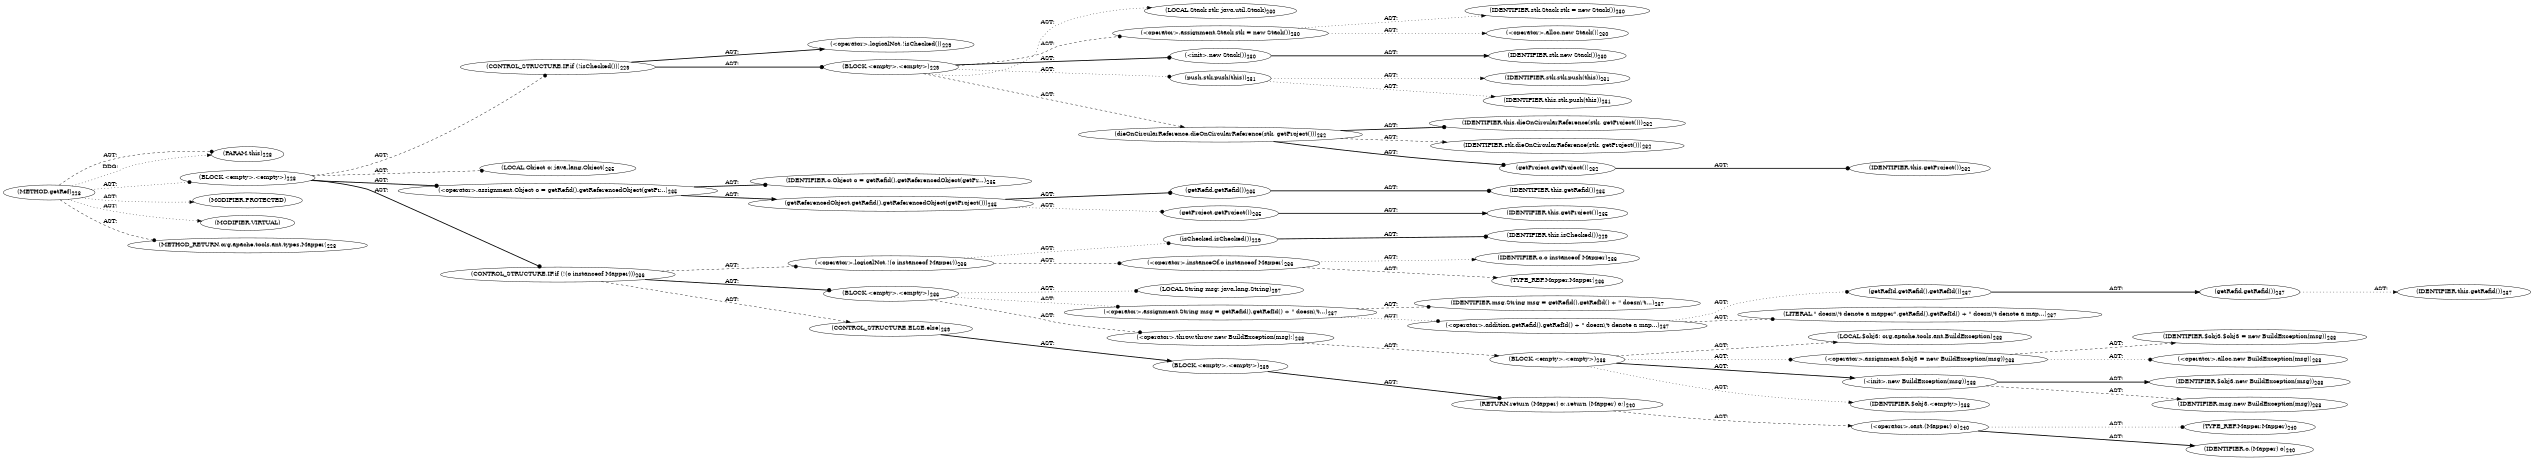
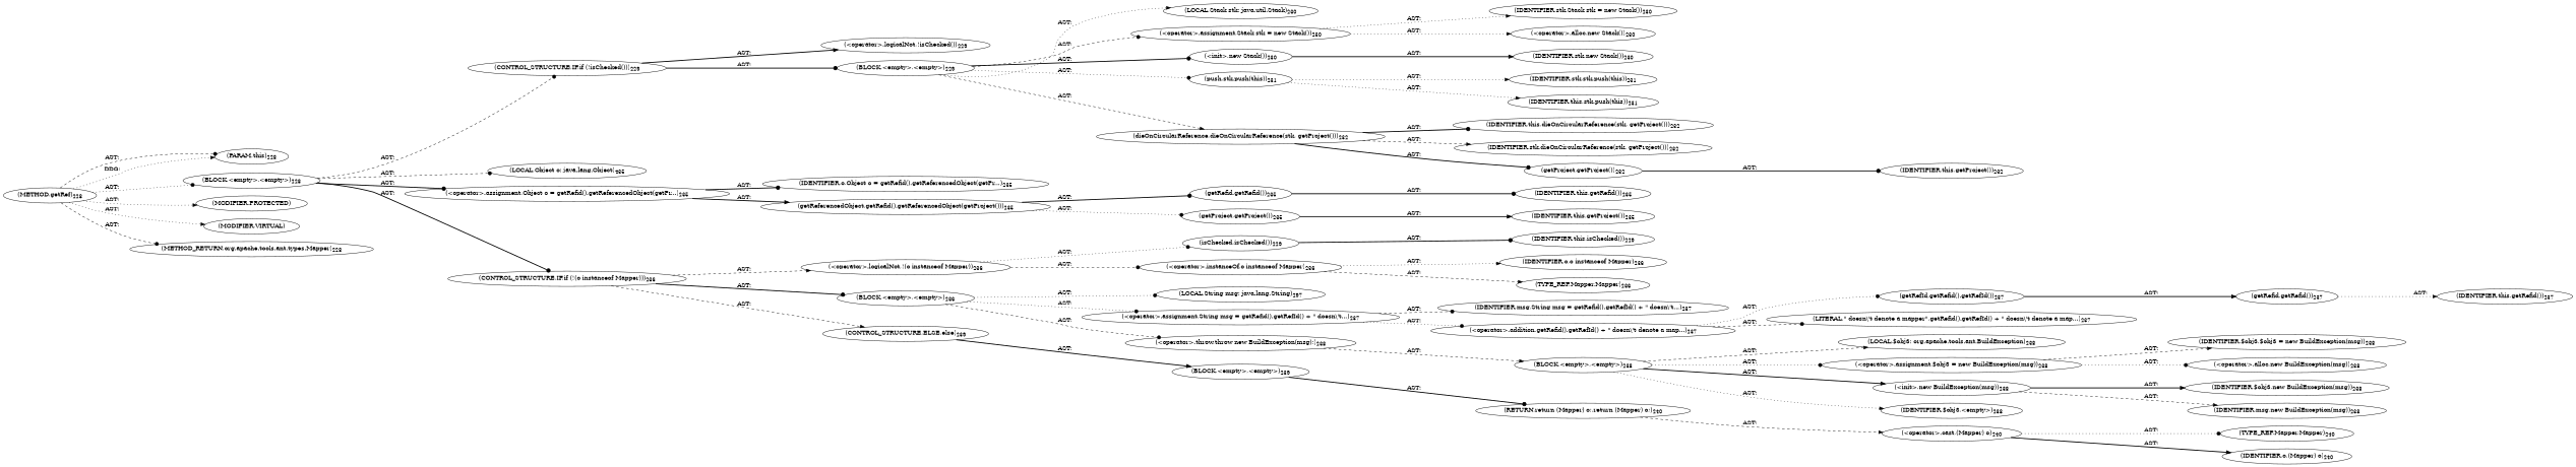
  digraph {
    rankdir=LR
    edge [arrowhead=dot style=dotted]
    n1 [label=<(METHOD,getRef)<SUB>228</SUB>>]
    n2 [label=<(PARAM,this)<SUB>228</SUB>>]
    n3 [label=<(BLOCK,&lt;empty&gt;,&lt;empty&gt;)<SUB>228</SUB>>]
    n4 [label=<(MODIFIER,PROTECTED)>]
    n5 [label=<(MODIFIER,VIRTUAL)>]
    n6 [label=<(METHOD_RETURN,org.apache.tools.ant.types.Mapper)<SUB>228</SUB>>]
    n7 [label=<(CONTROL_STRUCTURE,IF,if (!isChecked()))<SUB>229</SUB>>]
-   n8 [label=<(LOCAL,Object o: java.lang.Object)<SUB>235</SUB>>]
+   n8 [label=<(LOCAL,Object o: java.lang.Object)<SUB>435</SUB>>]
    n9 [label=<(&lt;operator&gt;.assignment,Object o = getRefid().getReferencedObject(getPr...)<SUB>235</SUB>>]
    n10 [label=<(CONTROL_STRUCTURE,IF,if (!(o instanceof Mapper)))<SUB>236</SUB>>]
    n11 [label=<(&lt;operator&gt;.logicalNot,!isChecked())<SUB>229</SUB>>]
    n12 [label=<(BLOCK,&lt;empty&gt;,&lt;empty&gt;)<SUB>229</SUB>>]
    n13 [label=<(IDENTIFIER,o,Object o = getRefid().getReferencedObject(getPr...)<SUB>235</SUB>>]
    n14 [label=<(getReferencedObject,getRefid().getReferencedObject(getProject()))<SUB>235</SUB>>]
    n15 [label=<(&lt;operator&gt;.logicalNot,!(o instanceof Mapper))<SUB>236</SUB>>]
    n16 [label=<(BLOCK,&lt;empty&gt;,&lt;empty&gt;)<SUB>236</SUB>>]
    n17 [label=<(CONTROL_STRUCTURE,ELSE,else)<SUB>239</SUB>>]
    n18 [label=<(LOCAL,Stack stk: java.util.Stack)<SUB>230</SUB>>]
    n19 [label=<(&lt;operator&gt;.assignment,Stack stk = new Stack())<SUB>230</SUB>>]
    n20 [label=<(&lt;init&gt;,new Stack())<SUB>230</SUB>>]
    n21 [label=<(push,stk.push(this))<SUB>231</SUB>>]
    n22 [label=<(dieOnCircularReference,dieOnCircularReference(stk, getProject()))<SUB>232</SUB>>]
    n23 [label=<(isChecked,isChecked())<SUB>229</SUB>>]
    n24 [label=<(IDENTIFIER,this,isChecked())<SUB>229</SUB>>]
    n25 [label=<(IDENTIFIER,stk,Stack stk = new Stack())<SUB>230</SUB>>]
    n26 [label=<(&lt;operator&gt;.alloc,new Stack())<SUB>230</SUB>>]
    n27 [label=<(IDENTIFIER,stk,new Stack())<SUB>230</SUB>>]
    n28 [label=<(IDENTIFIER,stk,stk.push(this))<SUB>231</SUB>>]
    n29 [label=<(IDENTIFIER,this,stk.push(this))<SUB>231</SUB>>]
    n30 [label=<(IDENTIFIER,this,dieOnCircularReference(stk, getProject()))<SUB>232</SUB>>]
    n31 [label=<(IDENTIFIER,stk,dieOnCircularReference(stk, getProject()))<SUB>232</SUB>>]
    n32 [label=<(getProject,getProject())<SUB>232</SUB>>]
    n33 [label=<(IDENTIFIER,this,getProject())<SUB>232</SUB>>]
    n34 [label=<(getRefid,getRefid())<SUB>235</SUB>>]
    n35 [label=<(getProject,getProject())<SUB>235</SUB>>]
    n36 [label=<(IDENTIFIER,this,getRefid())<SUB>235</SUB>>]
    n37 [label=<(IDENTIFIER,this,getProject())<SUB>235</SUB>>]
    n38 [label=<(&lt;operator&gt;.instanceOf,o instanceof Mapper)<SUB>236</SUB>>]
    n39 [label=<(LOCAL,String msg: java.lang.String)<SUB>297</SUB>>]
    n40 [label=<(&lt;operator&gt;.assignment,String msg = getRefid().getRefId() + &quot; doesn\'t...)<SUB>237</SUB>>]
    n41 [label=<(&lt;operator&gt;.throw,throw new BuildException(msg);)<SUB>238</SUB>>]
    n42 [label=<(BLOCK,&lt;empty&gt;,&lt;empty&gt;)<SUB>239</SUB>>]
    n43 [label=<(IDENTIFIER,o,o instanceof Mapper)<SUB>236</SUB>>]
    n44 [label=<(TYPE_REF,Mapper,Mapper)<SUB>236</SUB>>]
    n45 [label=<(IDENTIFIER,msg,String msg = getRefid().getRefId() + &quot; doesn\'t...)<SUB>237</SUB>>]
    n46 [label=<(&lt;operator&gt;.addition,getRefid().getRefId() + &quot; doesn\'t denote a map...)<SUB>237</SUB>>]
    n47 [label=<(BLOCK,&lt;empty&gt;,&lt;empty&gt;)<SUB>238</SUB>>]
    n48 [label=<(getRefId,getRefid().getRefId())<SUB>237</SUB>>]
    n49 [label=<(LITERAL,&quot; doesn\'t denote a mapper&quot;,getRefid().getRefId() + &quot; doesn\'t denote a map...)<SUB>237</SUB>>]
    n50 [label=<(getRefid,getRefid())<SUB>237</SUB>>]
    n51 [label=<(IDENTIFIER,this,getRefid())<SUB>237</SUB>>]
    n52 [label=<(LOCAL,$obj3: org.apache.tools.ant.BuildException)<SUB>238</SUB>>]
    n53 [label=<(&lt;operator&gt;.assignment,$obj3 = new BuildException(msg))<SUB>238</SUB>>]
    n54 [label=<(&lt;init&gt;,new BuildException(msg))<SUB>238</SUB>>]
    n55 [label=<(IDENTIFIER,$obj3,&lt;empty&gt;)<SUB>238</SUB>>]
    n56 [label=<(IDENTIFIER,$obj3,$obj3 = new BuildException(msg))<SUB>238</SUB>>]
    n57 [label=<(&lt;operator&gt;.alloc,new BuildException(msg))<SUB>238</SUB>>]
    n58 [label=<(IDENTIFIER,$obj3,new BuildException(msg))<SUB>238</SUB>>]
    n59 [label=<(IDENTIFIER,msg,new BuildException(msg))<SUB>238</SUB>>]
    n60 [label=<(RETURN,return (Mapper) o;,return (Mapper) o;)<SUB>240</SUB>>]
    n61 [label=<(&lt;operator&gt;.cast,(Mapper) o)<SUB>240</SUB>>]
    n62 [label=<(TYPE_REF,Mapper,Mapper)<SUB>240</SUB>>]
    n63 [label=<(IDENTIFIER,o,(Mapper) o)<SUB>240</SUB>>]
    n1 -> n2 [label="AST: " style=dashed]
    n1 -> n2 [arrowhead=normal label="DDG: "]
    n1 -> n3 [label="AST: "]
    n1 -> n4 [arrowhead=normal label="AST: "]
    n1 -> n5 [arrowhead=normal label="AST: "]
    n1 -> n6 [label="AST: " style=dashed]
    n3 -> n7 [label="AST: " style=dashed]
    n3 -> n8 [label="AST: " style=dashed]
    n3 -> n9 [label="AST: " style=bold]
    n3 -> n10 [label="AST: " style=bold]
    n7 -> n11 [arrowhead=normal label="AST: " style=bold]
    n7 -> n12 [label="AST: " style=bold]
    n9 -> n13 [label="AST: " style=bold]
    n9 -> n14 [arrowhead=normal label="AST: " style=bold]
-   n10 -> n15 [label="AST: " style=dashed]
+   n10 -> n15 [arrowhead=normal label="AST: " style=dashed]
    n10 -> n16 [label="AST: " style=bold]
    n10 -> n17 [arrowhead=normal label="AST: " style=dashed]
    n12 -> n18 [arrowhead=normal label="AST: "]
    n12 -> n19 [label="AST: " style=dashed]
    n12 -> n20 [label="AST: " style=bold]
    n12 -> n21 [label="AST: "]
    n12 -> n22 [arrowhead=normal label="AST: " style=dashed]
    n14 -> n34 [label="AST: " style=bold]
    n14 -> n35 [label="AST: "]
    n15 -> n23 [label="AST: "]
    n15 -> n38 [label="AST: " style=dashed]
    n16 -> n39 [label="AST: "]
    n16 -> n40 [label="AST: "]
    n16 -> n41 [label="AST: " style=dashed]
    n17 -> n42 [arrowhead=normal label="AST: " style=bold]
    n19 -> n25 [arrowhead=normal label="AST: "]
    n19 -> n26 [arrowhead=normal label="AST: "]
    n20 -> n27 [arrowhead=normal label="AST: " style=bold]
    n21 -> n28 [arrowhead=normal label="AST: "]
    n21 -> n29 [arrowhead=normal label="AST: "]
    n22 -> n30 [label="AST: " style=bold]
    n22 -> n31 [arrowhead=normal label="AST: " style=dashed]
    n22 -> n32 [label="AST: " style=bold]
    n23 -> n24 [label="AST: " style=bold]
    n32 -> n33 [label="AST: " style=bold]
    n34 -> n36 [label="AST: " style=bold]
    n35 -> n37 [arrowhead=normal label="AST: " style=bold]
    n38 -> n43 [arrowhead=normal label="AST: "]
    n38 -> n44 [arrowhead=normal label="AST: " style=dashed]
    n40 -> n45 [label="AST: " style=dashed]
    n40 -> n46 [label="AST: "]
    n41 -> n47 [arrowhead=normal label="AST: " style=dashed]
    n42 -> n60 [label="AST: " style=bold]
    n46 -> n48 [label="AST: "]
    n46 -> n49 [label="AST: " style=dashed]
    n47 -> n52 [arrowhead=normal label="AST: " style=dashed]
    n47 -> n53 [label="AST: "]
    n47 -> n54 [arrowhead=normal label="AST: " style=bold]
    n47 -> n55 [arrowhead=normal label="AST: "]
    n48 -> n50 [arrowhead=normal label="AST: " style=bold]
    n50 -> n51 [arrowhead=normal label="AST: "]
    n53 -> n56 [arrowhead=normal label="AST: " style=dashed]
    n53 -> n57 [label="AST: "]
    n54 -> n58 [arrowhead=normal label="AST: " style=bold]
    n54 -> n59 [arrowhead=normal label="AST: " style=dashed]
    n60 -> n61 [arrowhead=normal label="AST: " style=dashed]
    n61 -> n62 [label="AST: "]
    n61 -> n63 [arrowhead=normal label="AST: " style=bold]
  }
